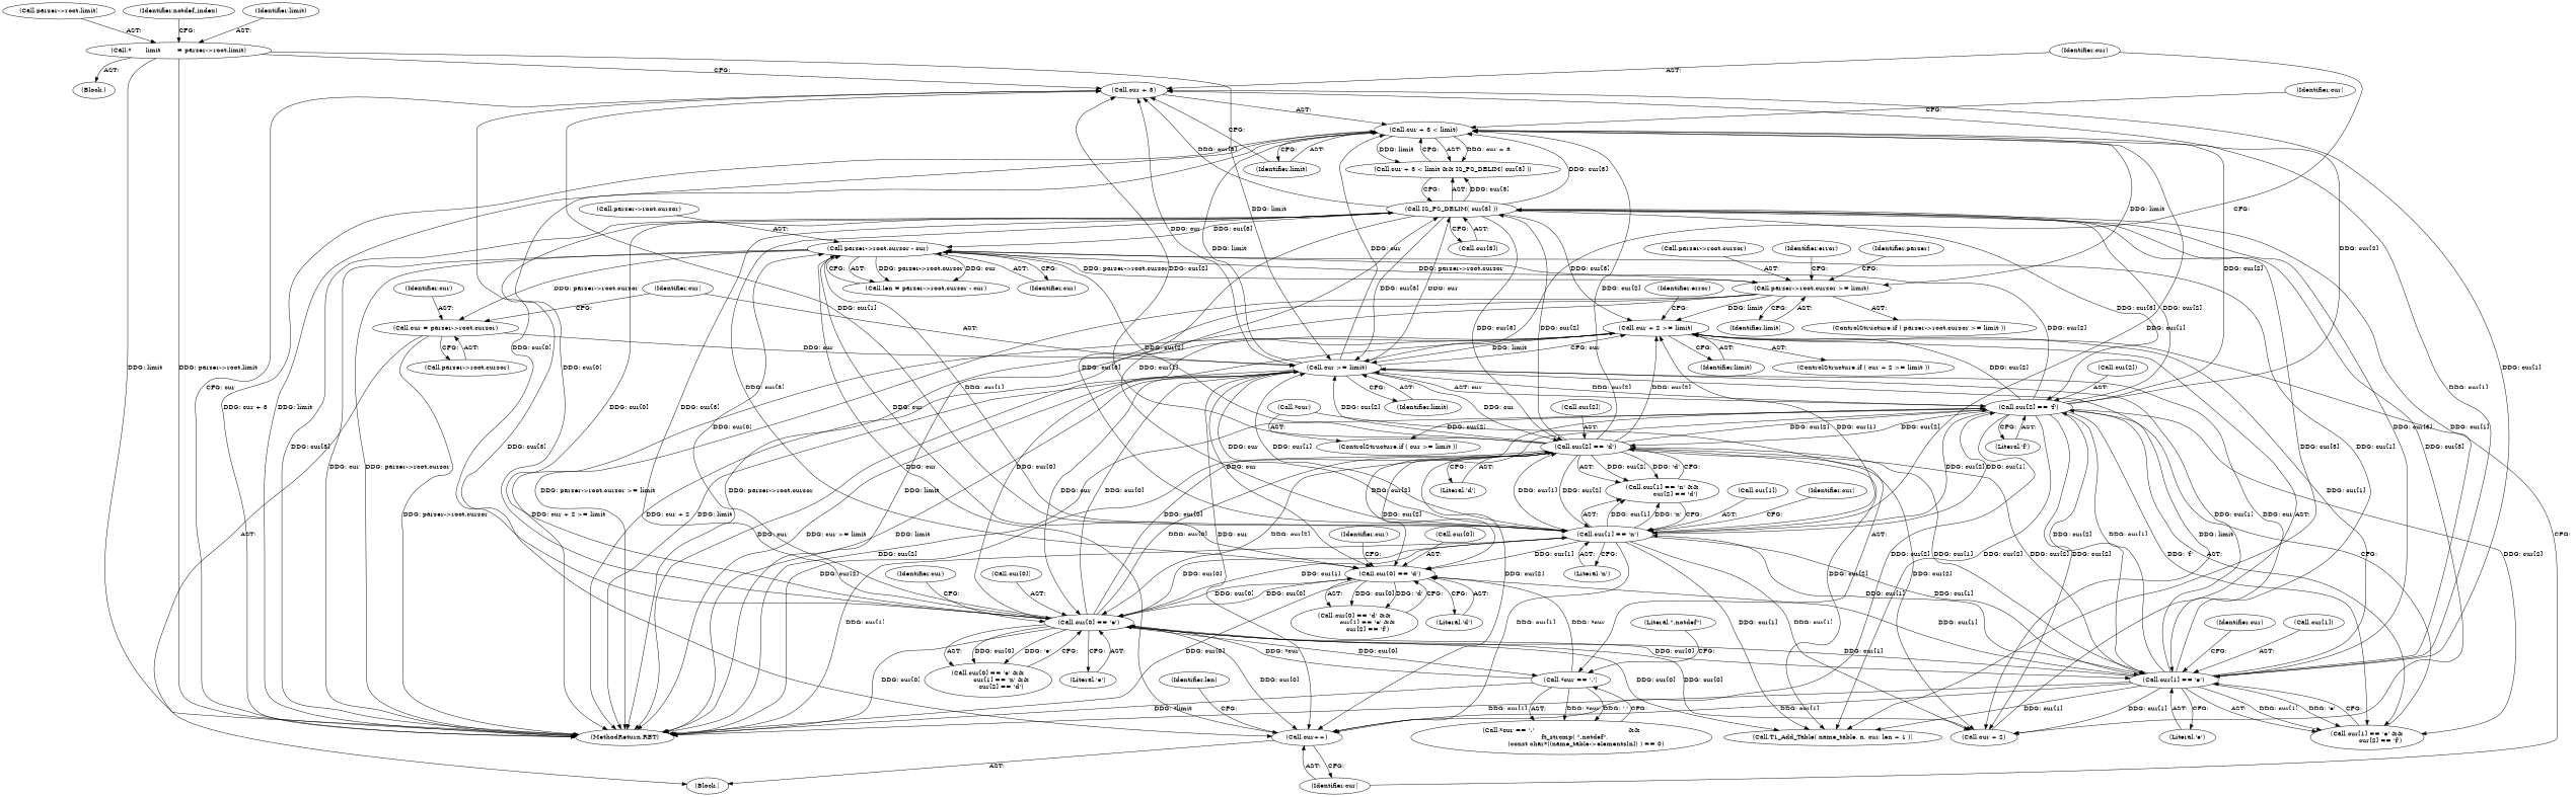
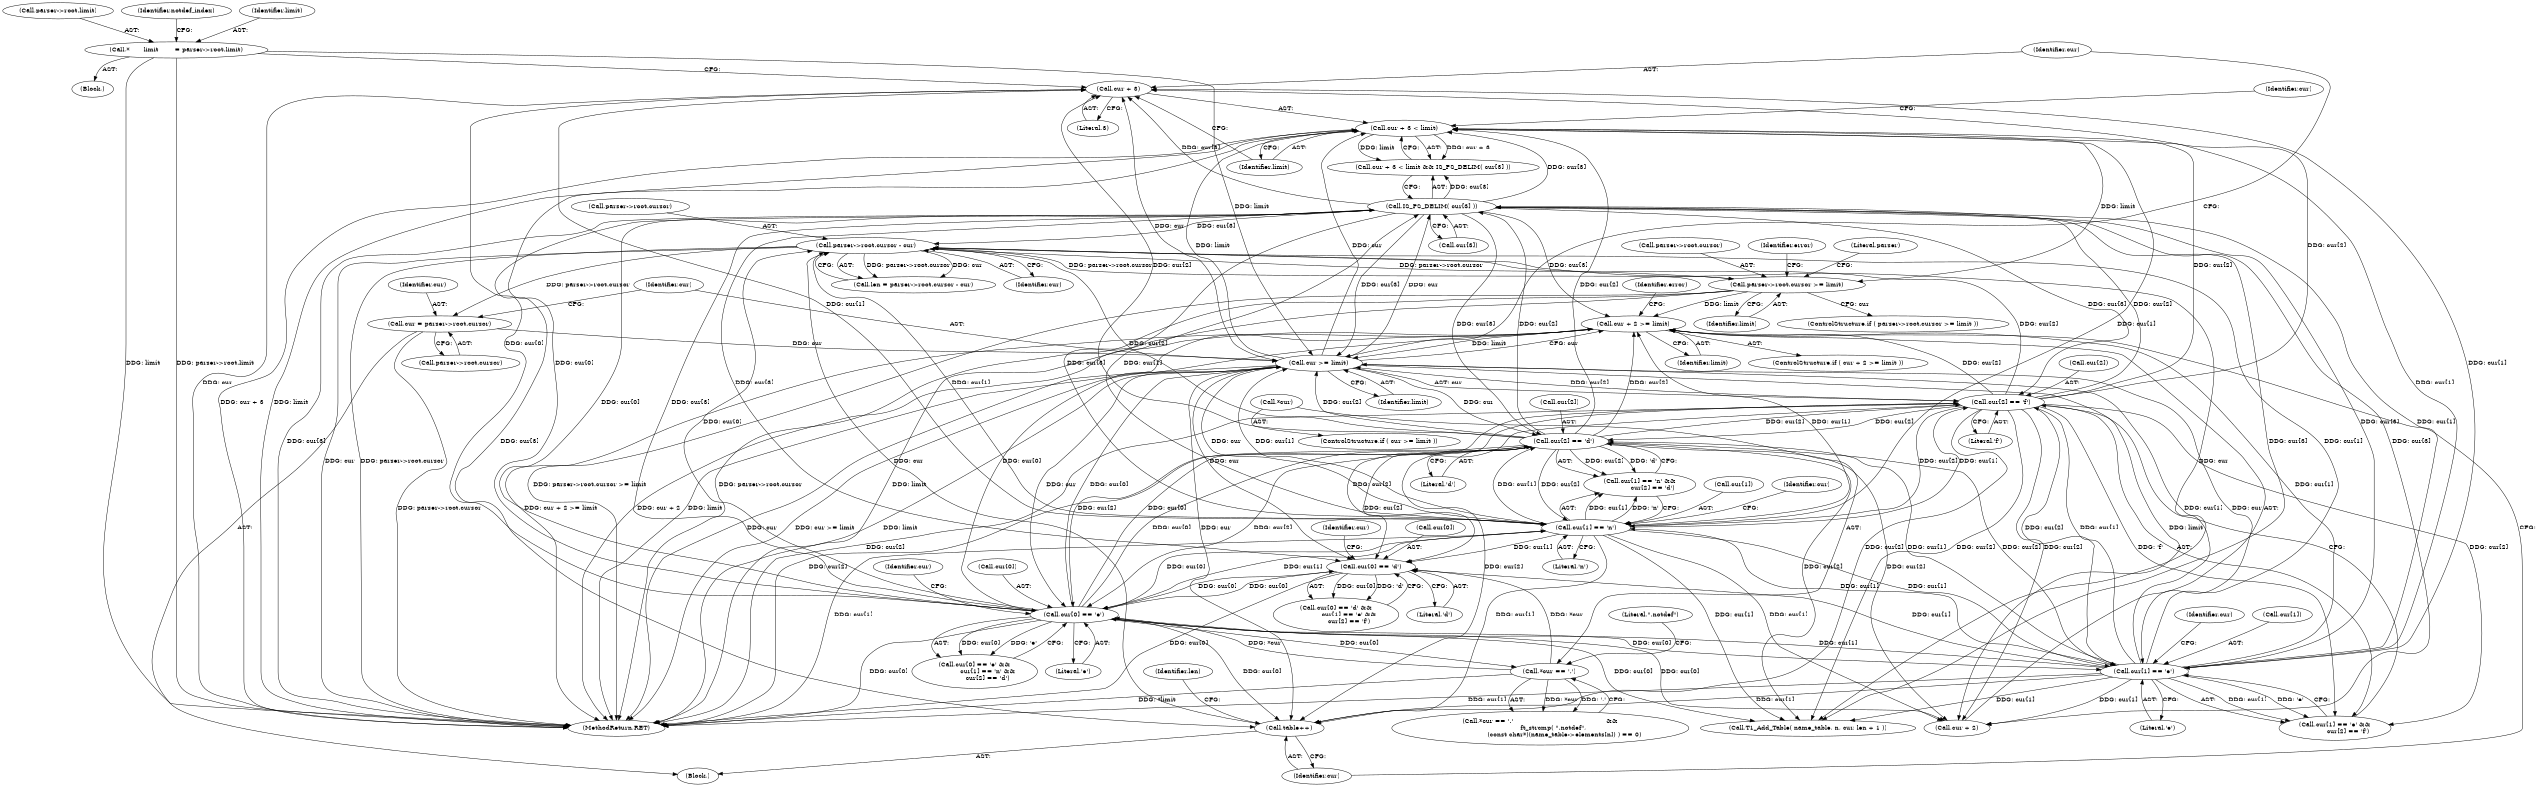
  digraph {
    n1 [label="(Call,cur + 3)"]
    n2 [label="(Call,cur + 3 < limit)"]
    n3 [label="(MethodReturn,RET)"]
+   n4 [label="(Literal,3)"]
    n5 [label="(Call,cur + 3 < limit && IS_PS_DELIM( cur[3] ))"]
    n6 [label="(Call,parser->root.cursor >= limit)"]
    n7 [label="(Identifier,limit)"]
    n8 [label="(Call,cur >= limit)"]
    n9 [label="(Call,cur[2] == 'f')"]
    n10 [label="(Call,cur[2] == 'd')"]
    n11 [label="(Call,cur[1] == 'n')"]
    n12 [label="(Call,cur[1] == 'e')"]
    n13 [label="(Call,IS_PS_DELIM( cur[3] ))"]
    n14 [label="(Call,cur[0] == 'e')"]
    n15 [label="(Call,cur[0] == 'd')"]
-   n16 [label="(Call,cur++)"]
+   n16 [label="(Call,table++)"]
    n17 [label="(Call,cur + 2 >= limit)"]
    n18 [label="(Identifier,limit)"]
    n19 [label="(Call,cur + 2)"]
    n20 [label="(Call,parser->root.cursor - cur)"]
    n21 [label="(Call,cur[1] == 'e' &&\n             cur[2] == 'f')"]
    n22 [label="(Call,T1_Add_Table( name_table, n, cur, len + 1 ))"]
    n23 [label="(Literal,'f')"]
    n24 [label="(Literal,'d')"]
    n25 [label="(Call,cur[1] == 'n' &&\n             cur[2] == 'd')"]
    n26 [label="(Literal,'n')"]
    n27 [label="(Literal,'e')"]
    n28 [label="(Call,cur[3])"]
    n29 [label="(Call,*cur == '.')"]
    n30 [label="(Call,cur[0] == 'e' &&\n             cur[1] == 'n' &&\n             cur[2] == 'd')"]
    n31 [label="(Literal,'e')"]
    n32 [label="(Literal,'d')"]
    n33 [label="(Call,cur[0] == 'd' &&\n             cur[1] == 'e' &&\n             cur[2] == 'f')"]
    n34 [label="(Block,)"]
    n35 [label="(Identifier,cur)"]
    n36 [label="(Identifier,limit)"]
    n37 [label="(ControlStructure,if ( cur + 2 >= limit ))"]
    n38 [label="(ControlStructure,if ( cur >= limit ))"]
    n39 [label="(Call,cur = parser->root.cursor)"]
    n40 [label="(Call,len = parser->root.cursor - cur)"]
    n41 [label="(Identifier,cur)"]
    n42 [label="(Call,*cur == '.'                                              &&\n             ft_strcmp( \".notdef\",\n                        (const char*)(name_table->elements[n]) ) == 0)"]
    n43 [label="(Call,parser->root.cursor)"]
    n44 [label="(ControlStructure,if ( parser->root.cursor >= limit ))"]
    n45 [label="(Identifier,limit)"]
    n46 [label="(Call,*       limit        = parser->root.limit)"]
    n47 [label="(Block,)"]
    n48 [label="(Call,parser->root.limit)"]
    n49 [label="(Call,cur[2])"]
    n50 [label="(Identifier,cur)"]
    n51 [label="(Identifier,cur)"]
    n52 [label="(Identifier,notdef_index)"]
    n53 [label="(Call,cur[1])"]
    n54 [label="(Call,cur[0])"]
    n55 [label="(Identifier,cur)"]
    n56 [label="(Literal,\".notdef\")"]
    n57 [label="(Call,parser->root.cursor)"]
    n58 [label="(Identifier,limit)"]
    n59 [label="(Identifier,error)"]
    n60 [label="(Identifier,cur)"]
    n61 [label="(Call,cur[2])"]
    n62 [label="(Identifier,cur)"]
    n63 [label="(Identifier,cur)"]
    n64 [label="(Call,parser->root.cursor)"]
    n65 [label="(Call,*cur)"]
    n66 [label="(Identifier,error)"]
    n67 [label="(Identifier,cur)"]
    n68 [label="(Identifier,len)"]
    n69 [label="(Call,cur[0])"]
    n70 [label="(Call,cur[1])"]
    n71 [label="(Identifier,cur)"]
-   n72 [label="(Identifier,parser)"]
+   n72 [label="(Literal,parser)"]
    n1 -> n2 [label="AST: "]
-   n1 -> n3 [label="CFG: cur"]
+   n1 -> n3 [label="DDG: cur"]
+   n1 -> n4 [label="CFG: "]
    n2 -> n3 [label="DDG: cur + 3"]
    n2 -> n3 [label="DDG: limit"]
    n2 -> n5 [label="AST: "]
    n2 -> n5 [label="DDG: cur + 3"]
    n2 -> n5 [label="DDG: limit"]
    n2 -> n6 [label="DDG: limit"]
    n2 -> n7 [label="CFG: "]
+   n4 -> n1 [label="AST: "]
    n5 -> n2 [label="CFG: "]
    n5 -> n13 [label="CFG: "]
    n6 -> n3 [label="DDG: limit"]
    n6 -> n3 [label="DDG: parser->root.cursor"]
    n6 -> n3 [label="DDG: parser->root.cursor >= limit"]
    n6 -> n17 [label="DDG: limit"]
    n6 -> n20 [label="DDG: parser->root.cursor"]
-   n6 -> n44 [label="AST: "]
+   n6 -> n44 [label="CFG: cur"]
    n6 -> n45 [label="CFG: "]
    n7 -> n1 [label="CFG: "]
    n7 -> n2 [label="AST: "]
    n8 -> n1 [label="DDG: cur"]
    n8 -> n2 [label="DDG: cur"]
    n8 -> n2 [label="DDG: limit"]
    n8 -> n3 [label="DDG: limit"]
    n8 -> n3 [label="DDG: cur"]
    n8 -> n3 [label="DDG: cur >= limit"]
    n8 -> n9 [label="AST: cur"]
    n8 -> n10 [label="DDG: cur"]
    n8 -> n11 [label="DDG: cur"]
    n8 -> n12 [label="DDG: cur"]
    n8 -> n13 [label="DDG: cur"]
    n8 -> n14 [label="DDG: cur"]
    n8 -> n15 [label="DDG: cur"]
    n8 -> n16 [label="DDG: cur"]
    n8 -> n17 [label="CFG: cur"]
    n8 -> n18 [label="CFG: "]
    n8 -> n19 [label="DDG: limit"]
    n9 -> n1 [label="DDG: cur[2]"]
    n9 -> n2 [label="DDG: cur[2]"]
    n9 -> n3 [label="DDG: cur[2]"]
    n9 -> n8 [label="DDG: cur[2]"]
    n9 -> n10 [label="DDG: cur[2]"]
    n9 -> n11 [label="DDG: cur[2]"]
    n9 -> n12 [label="DDG: cur[2]"]
    n9 -> n13 [label="DDG: cur[2]"]
-   n9 -> n38 [label="DDG: cur[2]"]
+   n9 -> n14 [label="DDG: cur[2]"]
    n9 -> n15 [label="DDG: cur[2]"]
    n9 -> n16 [label="DDG: cur[2]"]
    n9 -> n17 [label="DDG: cur[2]"]
    n9 -> n19 [label="DDG: cur[2]"]
    n9 -> n20 [label="DDG: cur[2]"]
    n9 -> n21 [label="AST: "]
    n9 -> n21 [label="DDG: cur[2]"]
    n9 -> n21 [label="DDG: 'f'"]
    n9 -> n22 [label="DDG: cur[2]"]
    n9 -> n23 [label="CFG: "]
    n10 -> n1 [label="DDG: cur[2]"]
    n10 -> n2 [label="DDG: cur[2]"]
    n10 -> n3 [label="DDG: cur[2]"]
    n10 -> n8 [label="DDG: cur[2]"]
    n10 -> n9 [label="DDG: cur[2]"]
    n10 -> n11 [label="DDG: cur[2]"]
    n10 -> n12 [label="DDG: cur[2]"]
    n10 -> n13 [label="DDG: cur[2]"]
    n10 -> n14 [label="DDG: cur[2]"]
    n10 -> n15 [label="DDG: cur[2]"]
    n10 -> n16 [label="DDG: cur[2]"]
    n10 -> n17 [label="DDG: cur[2]"]
    n10 -> n19 [label="DDG: cur[2]"]
    n10 -> n20 [label="DDG: cur[2]"]
    n10 -> n22 [label="DDG: cur[2]"]
    n10 -> n24 [label="CFG: "]
    n10 -> n25 [label="AST: "]
    n10 -> n25 [label="DDG: cur[2]"]
    n10 -> n25 [label="DDG: 'd'"]
    n11 -> n1 [label="DDG: cur[1]"]
    n11 -> n2 [label="DDG: cur[1]"]
    n11 -> n3 [label="DDG: cur[1]"]
    n11 -> n8 [label="DDG: cur[1]"]
    n11 -> n9 [label="DDG: cur[1]"]
    n11 -> n10 [label="DDG: cur[1]"]
    n11 -> n12 [label="DDG: cur[1]"]
    n11 -> n13 [label="DDG: cur[1]"]
    n11 -> n14 [label="DDG: cur[1]"]
    n11 -> n15 [label="DDG: cur[1]"]
    n11 -> n16 [label="DDG: cur[1]"]
    n11 -> n17 [label="DDG: cur[1]"]
    n11 -> n19 [label="DDG: cur[1]"]
    n11 -> n20 [label="DDG: cur[1]"]
    n11 -> n22 [label="DDG: cur[1]"]
    n11 -> n25 [label="AST: "]
    n11 -> n25 [label="DDG: cur[1]"]
    n11 -> n25 [label="DDG: 'n'"]
    n11 -> n26 [label="CFG: "]
    n12 -> n1 [label="DDG: cur[1]"]
    n12 -> n2 [label="DDG: cur[1]"]
    n12 -> n3 [label="DDG: cur[1]"]
    n12 -> n8 [label="DDG: cur[1]"]
    n12 -> n9 [label="DDG: cur[1]"]
    n12 -> n10 [label="DDG: cur[1]"]
    n12 -> n11 [label="DDG: cur[1]"]
    n12 -> n13 [label="DDG: cur[1]"]
    n12 -> n14 [label="DDG: cur[1]"]
    n12 -> n15 [label="DDG: cur[1]"]
    n12 -> n16 [label="DDG: cur[1]"]
    n12 -> n17 [label="DDG: cur[1]"]
    n12 -> n19 [label="DDG: cur[1]"]
    n12 -> n20 [label="DDG: cur[1]"]
    n12 -> n21 [label="AST: "]
    n12 -> n21 [label="DDG: cur[1]"]
    n12 -> n21 [label="DDG: 'e'"]
    n12 -> n22 [label="DDG: cur[1]"]
    n12 -> n27 [label="CFG: "]
    n13 -> n1 [label="DDG: cur[3]"]
    n13 -> n2 [label="DDG: cur[3]"]
    n13 -> n3 [label="DDG: cur[3]"]
    n13 -> n5 [label="AST: "]
    n13 -> n5 [label="DDG: cur[3]"]
    n13 -> n8 [label="DDG: cur[3]"]
    n13 -> n9 [label="DDG: cur[3]"]
    n13 -> n10 [label="DDG: cur[3]"]
    n13 -> n11 [label="DDG: cur[3]"]
    n13 -> n12 [label="DDG: cur[3]"]
    n13 -> n14 [label="DDG: cur[3]"]
    n13 -> n15 [label="DDG: cur[3]"]
    n13 -> n16 [label="DDG: cur[3]"]
    n13 -> n17 [label="DDG: cur[3]"]
    n13 -> n19 [label="DDG: cur[3]"]
    n13 -> n20 [label="DDG: cur[3]"]
    n13 -> n22 [label="DDG: cur[3]"]
    n13 -> n28 [label="CFG: "]
    n14 -> n1 [label="DDG: cur[0]"]
    n14 -> n2 [label="DDG: cur[0]"]
    n14 -> n3 [label="DDG: cur[0]"]
    n14 -> n8 [label="DDG: cur[0]"]
    n14 -> n9 [label="DDG: cur[0]"]
    n14 -> n10 [label="DDG: cur[0]"]
    n14 -> n11 [label="DDG: cur[0]"]
    n14 -> n12 [label="DDG: cur[0]"]
    n14 -> n13 [label="DDG: cur[0]"]
    n14 -> n15 [label="DDG: cur[0]"]
    n14 -> n16 [label="DDG: cur[0]"]
    n14 -> n17 [label="DDG: cur[0]"]
    n14 -> n19 [label="DDG: cur[0]"]
    n14 -> n20 [label="DDG: cur[0]"]
    n14 -> n22 [label="DDG: cur[0]"]
    n14 -> n29 [label="DDG: cur[0]"]
    n14 -> n30 [label="AST: "]
    n14 -> n30 [label="DDG: cur[0]"]
    n14 -> n30 [label="DDG: 'e'"]
    n14 -> n31 [label="CFG: "]
    n15 -> n3 [label="DDG: cur[0]"]
    n15 -> n14 [label="DDG: cur[0]"]
    n15 -> n32 [label="CFG: "]
    n15 -> n33 [label="AST: "]
    n15 -> n33 [label="DDG: cur[0]"]
    n15 -> n33 [label="DDG: 'd'"]
    n16 -> n20 [label="DDG: cur"]
    n16 -> n34 [label="AST: "]
    n16 -> n35 [label="CFG: "]
    n17 -> n3 [label="DDG: cur + 2"]
    n17 -> n3 [label="DDG: cur + 2 >= limit"]
    n17 -> n3 [label="DDG: limit"]
    n17 -> n8 [label="DDG: limit"]
    n17 -> n36 [label="CFG: "]
    n17 -> n37 [label="AST: "]
    n18 -> n8 [label="AST: "]
    n19 -> n17 [label="AST: "]
    n20 -> n3 [label="DDG: parser->root.cursor"]
    n20 -> n3 [label="DDG: cur"]
    n20 -> n6 [label="DDG: parser->root.cursor"]
-   n20 -> n15 [label="DDG: cur"]
+   n20 -> n22 [label="DDG: cur"]
    n20 -> n39 [label="DDG: parser->root.cursor"]
    n20 -> n40 [label="AST: "]
    n20 -> n40 [label="DDG: parser->root.cursor"]
    n20 -> n40 [label="DDG: cur"]
    n20 -> n41 [label="CFG: "]
    n21 -> n9 [label="CFG: "]
    n21 -> n12 [label="CFG: "]
    n23 -> n9 [label="AST: "]
    n24 -> n10 [label="AST: "]
    n25 -> n10 [label="CFG: "]
    n25 -> n11 [label="CFG: "]
    n26 -> n11 [label="AST: "]
    n27 -> n12 [label="AST: "]
    n28 -> n13 [label="AST: "]
    n29 -> n3 [label="DDG: *limit"]
    n29 -> n14 [label="DDG: *cur"]
    n29 -> n15 [label="DDG: *cur"]
    n29 -> n42 [label="AST: "]
    n29 -> n42 [label="DDG: *cur"]
    n29 -> n42 [label="DDG: '.'"]
    n30 -> n14 [label="CFG: "]
    n31 -> n14 [label="AST: "]
    n32 -> n15 [label="AST: "]
    n33 -> n15 [label="CFG: "]
    n35 -> n16 [label="AST: "]
    n35 -> n17 [label="CFG: "]
    n36 -> n17 [label="AST: "]
    n39 -> n3 [label="DDG: parser->root.cursor"]
    n39 -> n8 [label="DDG: cur"]
    n39 -> n34 [label="AST: "]
    n39 -> n43 [label="CFG: "]
    n40 -> n20 [label="CFG: "]
    n41 -> n20 [label="AST: "]
    n42 -> n29 [label="CFG: "]
    n43 -> n39 [label="AST: "]
    n45 -> n6 [label="AST: "]
    n46 -> n1 [label="CFG: "]
    n46 -> n3 [label="DDG: limit"]
    n46 -> n3 [label="DDG: parser->root.limit"]
    n46 -> n8 [label="DDG: limit"]
    n46 -> n47 [label="AST: "]
    n48 -> n46 [label="AST: "]
    n49 -> n10 [label="AST: "]
    n50 -> n1 [label="AST: "]
    n50 -> n8 [label="CFG: "]
    n51 -> n15 [label="CFG: "]
    n52 -> n46 [label="CFG: "]
    n53 -> n11 [label="AST: "]
    n54 -> n14 [label="AST: "]
    n55 -> n39 [label="AST: "]
    n56 -> n29 [label="CFG: "]
    n57 -> n20 [label="AST: "]
    n58 -> n46 [label="AST: "]
    n59 -> n17 [label="CFG: "]
    n60 -> n14 [label="CFG: "]
    n61 -> n9 [label="AST: "]
    n62 -> n11 [label="CFG: "]
    n63 -> n12 [label="CFG: "]
    n64 -> n6 [label="AST: "]
    n65 -> n29 [label="AST: "]
    n65 -> n38 [label="AST: "]
    n66 -> n6 [label="CFG: "]
    n67 -> n2 [label="CFG: "]
    n68 -> n16 [label="CFG: "]
    n69 -> n15 [label="AST: "]
    n70 -> n12 [label="AST: "]
    n71 -> n8 [label="AST: "]
    n71 -> n39 [label="CFG: "]
    n72 -> n6 [label="CFG: "]
  }
